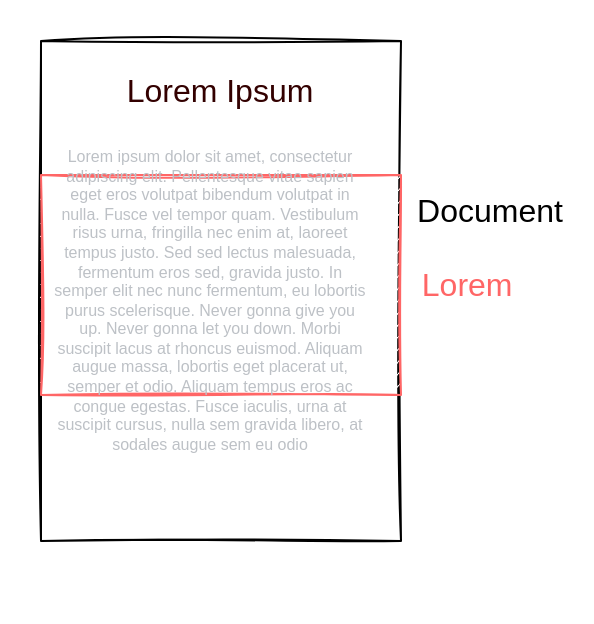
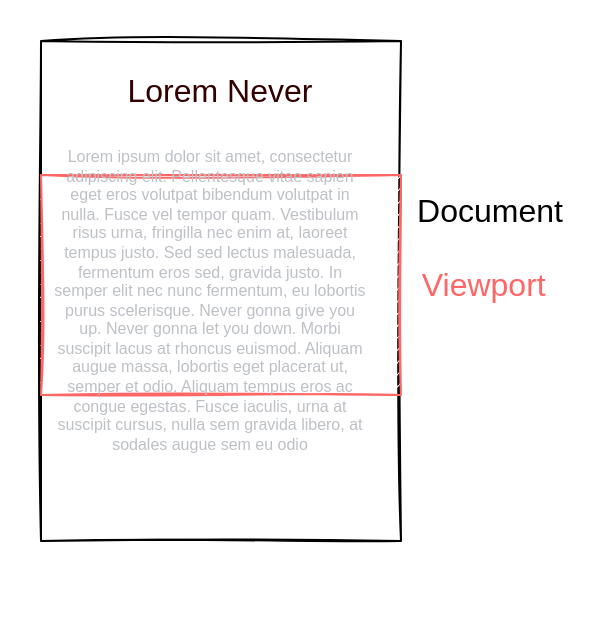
  <mxCell id="0" />
  <mxCell id="1" parent="0" />
  <mxCell id="2" value="" style="rounded=0;whiteSpace=wrap;html=1;sketch=1;labelPosition=right;verticalLabelPosition=top;align=left;verticalAlign=bottom;" parent="1" vertex="1"><mxGeometry x="20" y="20" width="180" height="250" as="geometry" /></mxCell>
- <mxCell id="3" value="&lt;font color=&quot;#ff6666&quot;&gt;&amp;nbsp; Lorem&lt;/font&gt;" style="text;html=1;strokeColor=#FF6666;fillColor=#FFFFFF;align=left;verticalAlign=middle;whiteSpace=wrap;rounded=0;sketch=1;fillStyle=hachure;labelPosition=right;verticalLabelPosition=middle;fontSize=16;" parent="1" vertex="1"><mxGeometry x="20" y="87" width="180" height="110" as="geometry" /></mxCell>
- <mxCell id="4" value="Lorem Ipsum" style="text;html=1;strokeColor=none;fillColor=none;align=center;verticalAlign=middle;whiteSpace=wrap;rounded=0;sketch=1;fillStyle=hachure;fontSize=16;fontColor=#330000;" parent="1" vertex="1"><mxGeometry x="35" y="30" width="150" height="30" as="geometry" /></mxCell>
+ <mxCell id="3" value="&lt;font color=&quot;#ff6666&quot;&gt;&amp;nbsp; Viewport&lt;/font&gt;" style="text;html=1;strokeColor=#FF6666;fillColor=#FFFFFF;align=left;verticalAlign=middle;whiteSpace=wrap;rounded=0;sketch=1;fillStyle=hachure;labelPosition=right;verticalLabelPosition=middle;fontSize=16;" parent="1" vertex="1"><mxGeometry x="20" y="87" width="180" height="110" as="geometry" /></mxCell>
+ <mxCell id="4" value="Lorem Never" style="text;html=1;strokeColor=none;fillColor=none;align=center;verticalAlign=middle;whiteSpace=wrap;rounded=0;sketch=1;fillStyle=hachure;fontSize=16;fontColor=#330000;" parent="1" vertex="1"><mxGeometry x="35" y="30" width="150" height="30" as="geometry" /></mxCell>
  <mxCell id="5" value="&lt;font color=&quot;#bdc1c6&quot;&gt;&lt;br&gt;&lt;/font&gt;&lt;p class=&quot;p1&quot;&gt;&lt;span class=&quot;s1&quot;&gt;&lt;font color=&quot;#bdc1c6&quot;&gt;Lorem ipsum dolor sit amet, consectetur adipiscing elit. Pellentesque vitae sapien eget eros volutpat bibendum volutpat in nulla. Fusce vel tempor quam. Vestibulum risus urna, fringilla nec enim at, laoreet tempus justo. Sed sed lectus malesuada, fermentum eros sed, gravida justo. In semper elit nec nunc fermentum, eu lobortis purus scelerisque. Never gonna give you up. Never gonna let you down. Morbi suscipit lacus at rhoncus euismod. Aliquam augue massa, lobortis eget placerat ut, semper et odio. Aliquam tempus eros ac congue egestas. Fusce iaculis, urna at suscipit cursus, nulla sem gravida libero, at sodales augue sem eu odio&lt;/font&gt;&lt;/span&gt;&lt;/p&gt;&lt;font color=&quot;#bdc1c6&quot;&gt;&lt;br&gt;&lt;br&gt;&lt;/font&gt;" style="text;html=1;strokeColor=none;fillColor=none;align=center;verticalAlign=middle;whiteSpace=wrap;rounded=0;sketch=1;fillStyle=hachure;fontSize=8;fontColor=#330000;" parent="1" vertex="1"><mxGeometry x="25" y="20" width="160" height="270" as="geometry" /></mxCell>
  <mxCell id="6" value="Document" style="text;html=1;strokeColor=none;fillColor=none;align=center;verticalAlign=middle;whiteSpace=wrap;rounded=0;dashed=1;fontSize=16;" parent="1" vertex="1"><mxGeometry x="215" y="90" width="60" height="30" as="geometry" /></mxCell>
